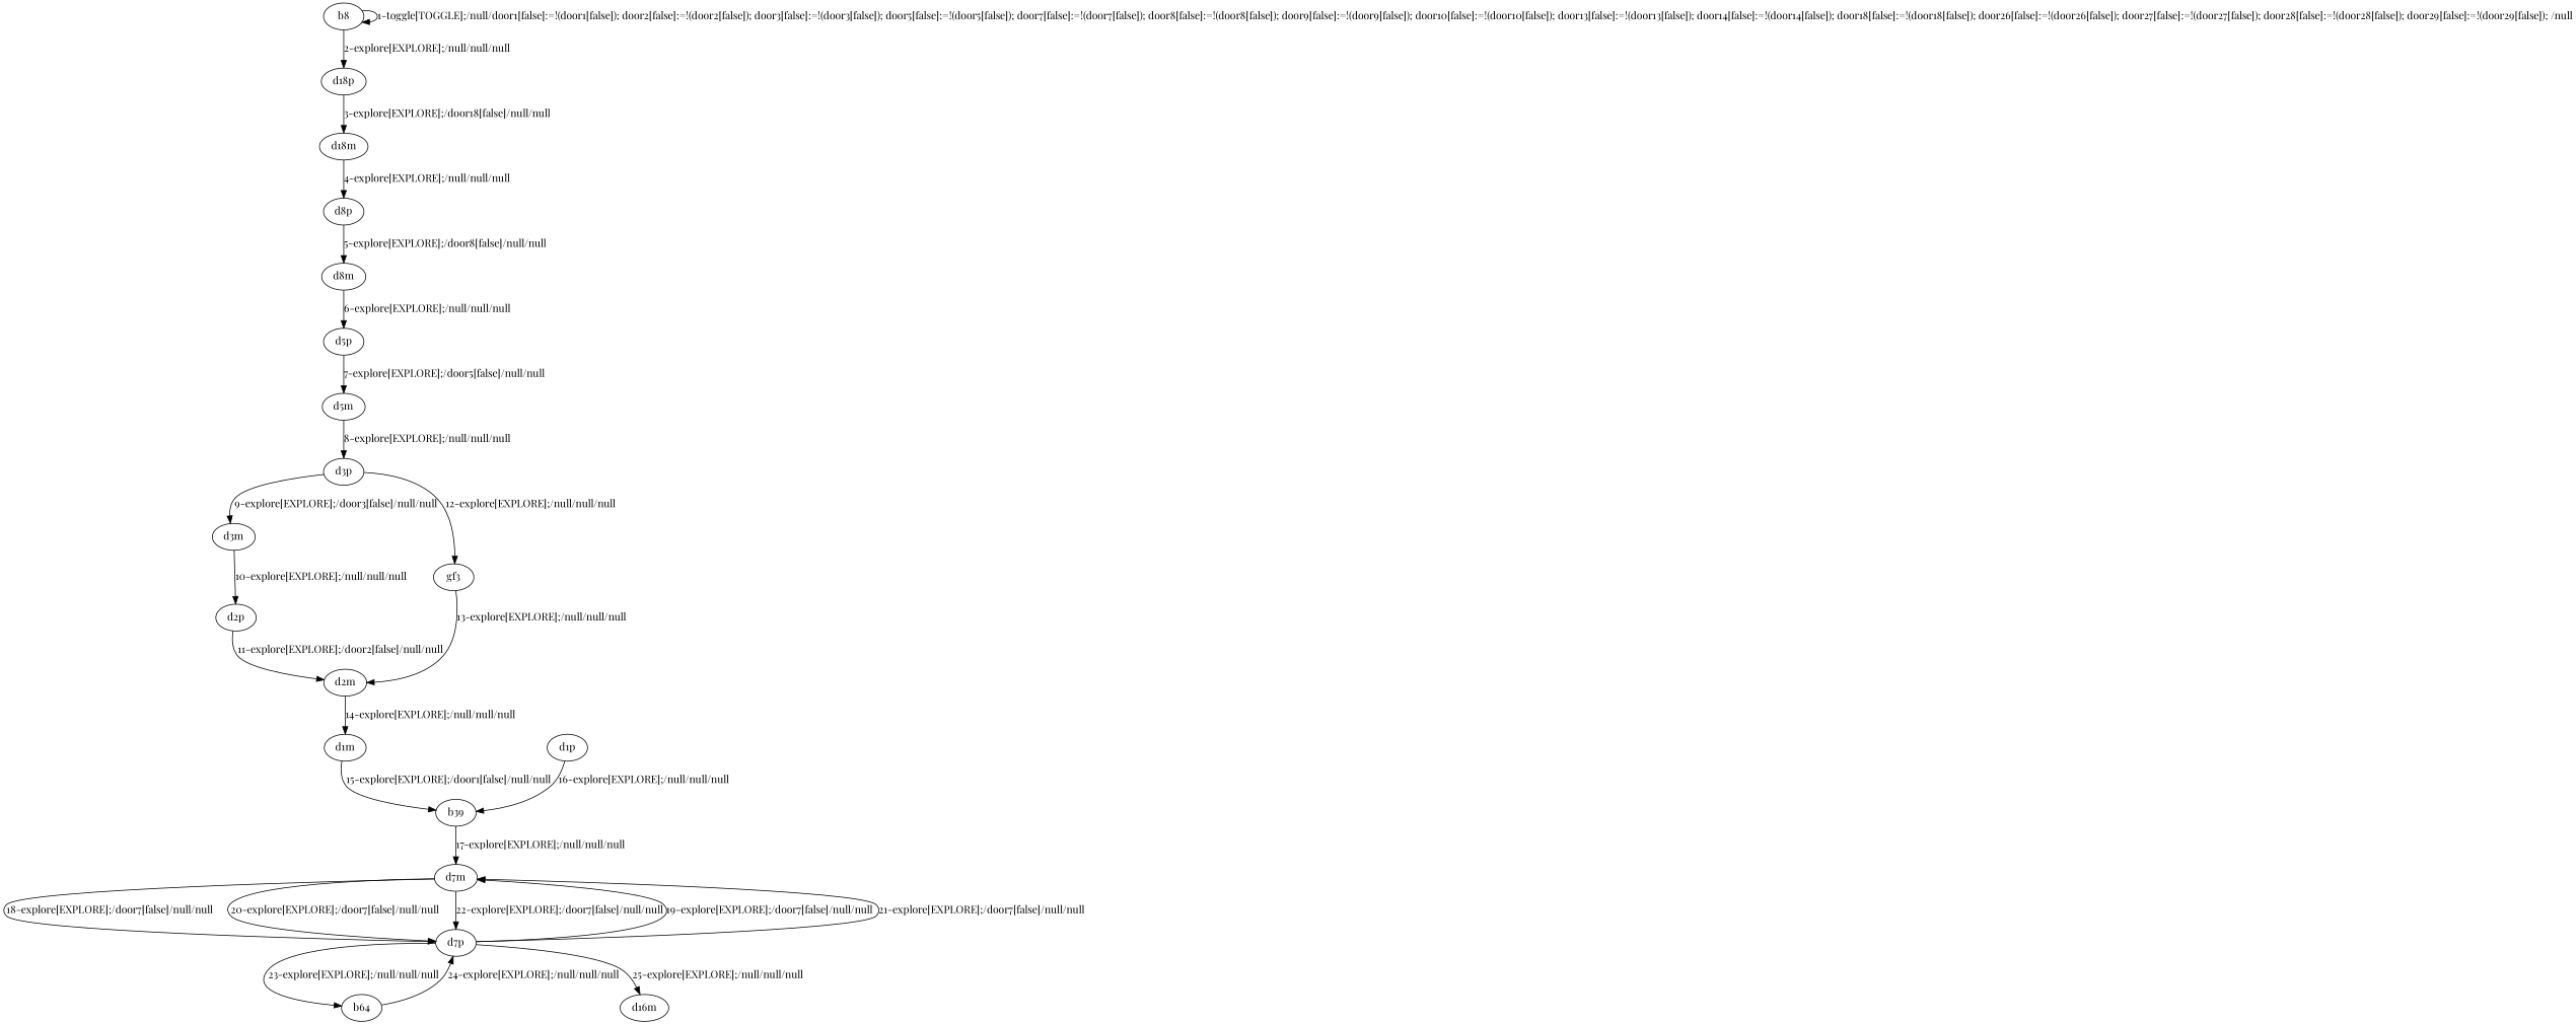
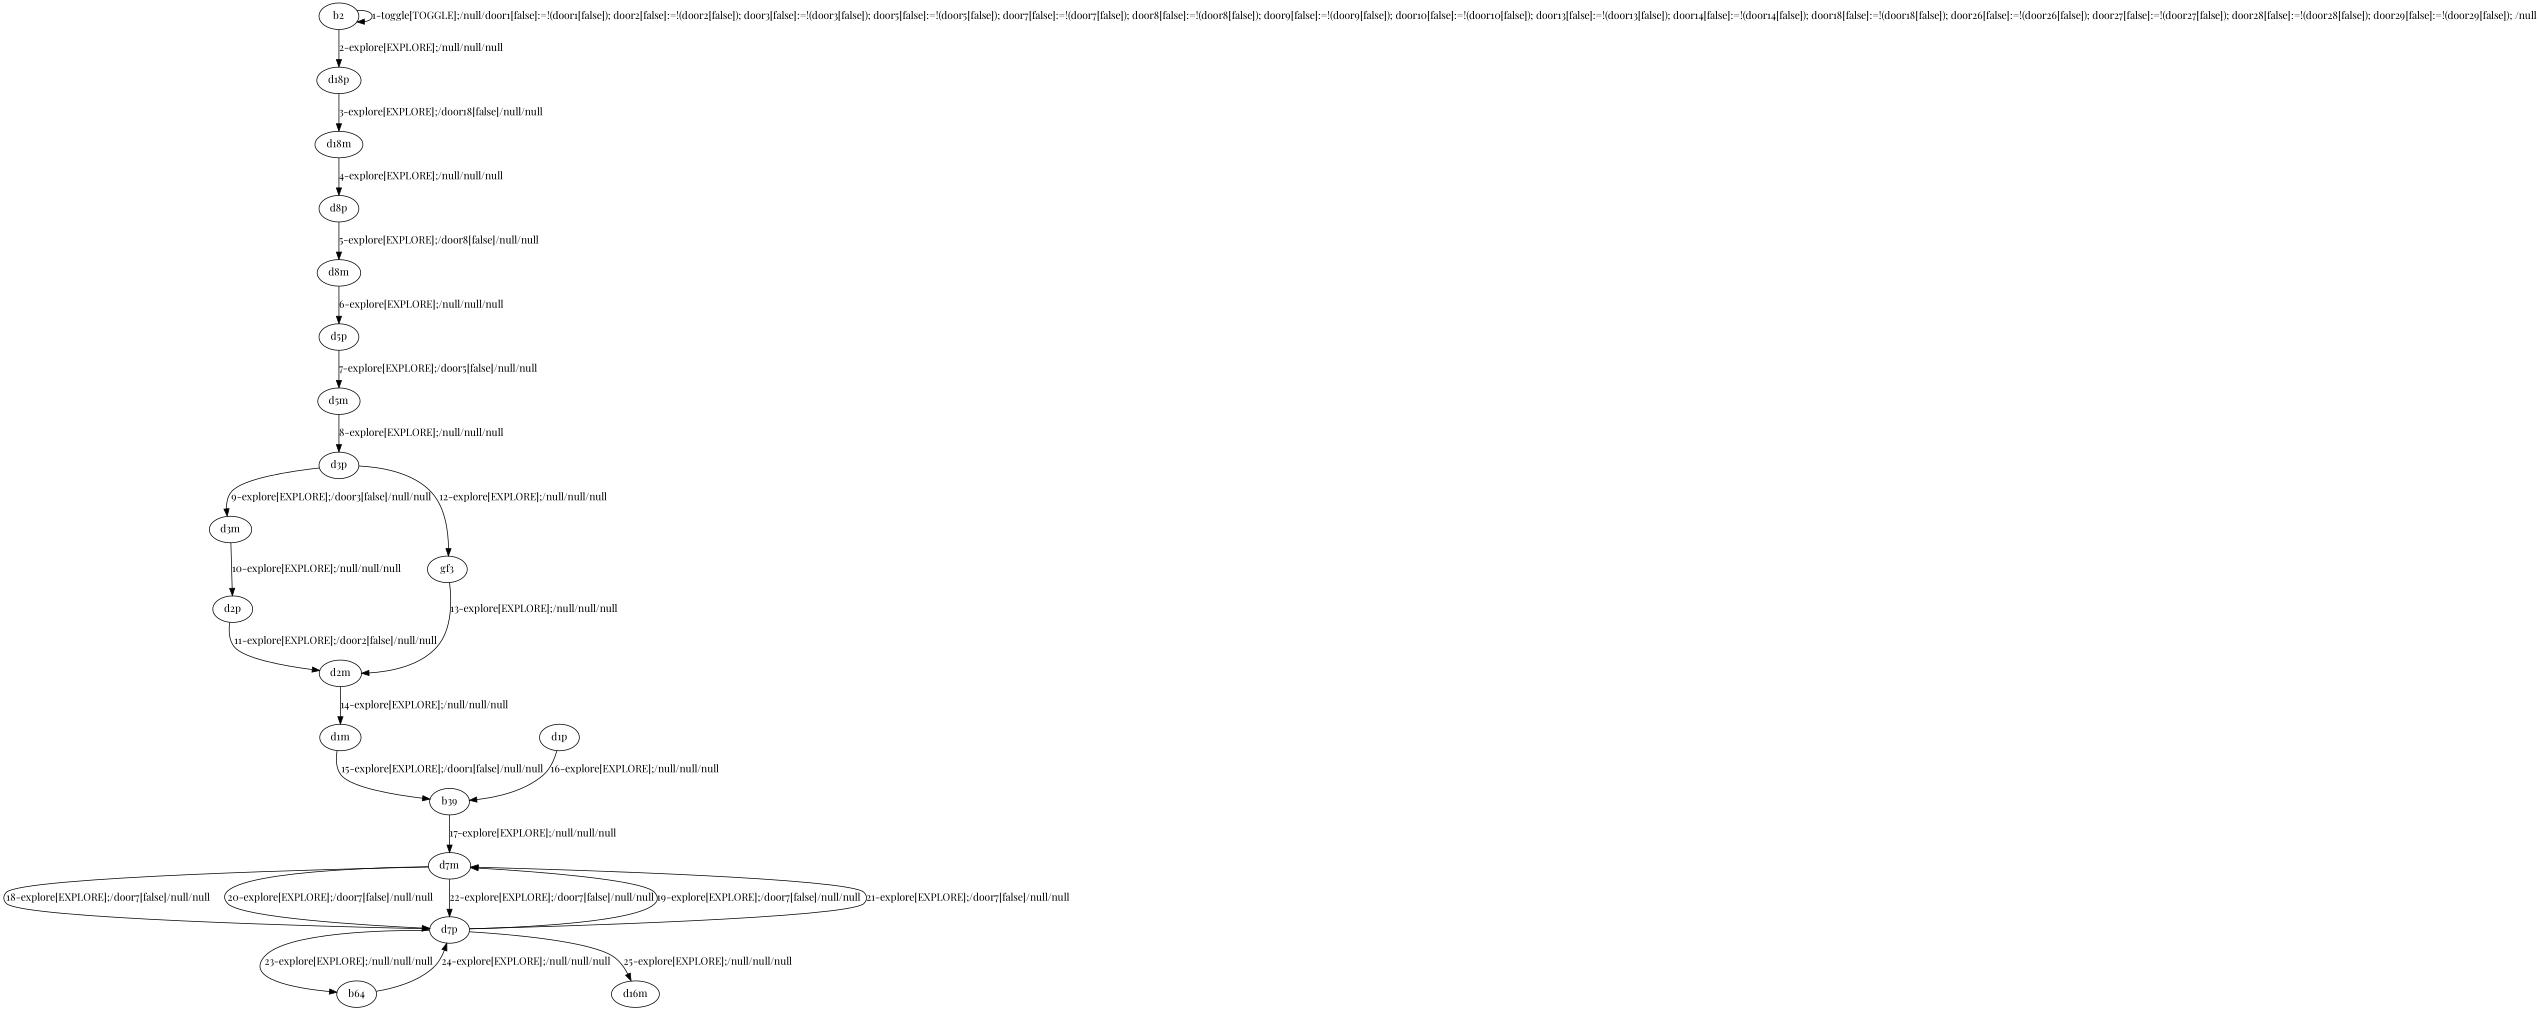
  digraph {
    fontname="Playfair Display"
    node [fontname="Playfair Display"]
    edge [fontname="Playfair Display"]
-   b2 [label=b8]
+   b2
    d18p
    d18m
    d8p
    d8m
    d5p
    d5m
    d3p
    d3m
    gf3
    d2p
    d2m
    d1m
    b39
    d1p
    d7m
    d7p
    b64
    d16m
    b2 -> b2 [label="1-toggle[TOGGLE];/null/door1[false]:=!(door1[false]); door2[false]:=!(door2[false]); door3[false]:=!(door3[false]); door5[false]:=!(door5[false]); door7[false]:=!(door7[false]); door8[false]:=!(door8[false]); door9[false]:=!(door9[false]); door10[false]:=!(door10[false]); door13[false]:=!(door13[false]); door14[false]:=!(door14[false]); door18[false]:=!(door18[false]); door26[false]:=!(door26[false]); door27[false]:=!(door27[false]); door28[false]:=!(door28[false]); door29[false]:=!(door29[false]); /null"]
    b2 -> d18p [label="2-explore[EXPLORE];/null/null/null"]
    d18p -> d18m [label="3-explore[EXPLORE];/door18[false]/null/null"]
    d18m -> d8p [label="4-explore[EXPLORE];/null/null/null"]
    d8p -> d8m [label="5-explore[EXPLORE];/door8[false]/null/null"]
    d8m -> d5p [label="6-explore[EXPLORE];/null/null/null"]
    d5p -> d5m [label="7-explore[EXPLORE];/door5[false]/null/null"]
    d5m -> d3p [label="8-explore[EXPLORE];/null/null/null"]
    d3p -> d3m [label="9-explore[EXPLORE];/door3[false]/null/null"]
    d3p -> gf3 [label="12-explore[EXPLORE];/null/null/null"]
    d3m -> d2p [label="10-explore[EXPLORE];/null/null/null"]
    gf3 -> d2m [label="13-explore[EXPLORE];/null/null/null"]
    d2p -> d2m [label="11-explore[EXPLORE];/door2[false]/null/null"]
    d2m -> d1m [label="14-explore[EXPLORE];/null/null/null"]
    d1m -> b39 [label="15-explore[EXPLORE];/door1[false]/null/null"]
    b39 -> d7m [label="17-explore[EXPLORE];/null/null/null"]
    d1p -> b39 [label="16-explore[EXPLORE];/null/null/null"]
    d7m -> d7p [label="18-explore[EXPLORE];/door7[false]/null/null"]
    d7m -> d7p [label="20-explore[EXPLORE];/door7[false]/null/null"]
    d7m -> d7p [label="22-explore[EXPLORE];/door7[false]/null/null"]
    d7p -> d7m [label="19-explore[EXPLORE];/door7[false]/null/null"]
    d7p -> d7m [label="21-explore[EXPLORE];/door7[false]/null/null"]
    d7p -> b64 [label="23-explore[EXPLORE];/null/null/null"]
    d7p -> d16m [label="25-explore[EXPLORE];/null/null/null"]
    b64 -> d7p [label="24-explore[EXPLORE];/null/null/null"]
  }
